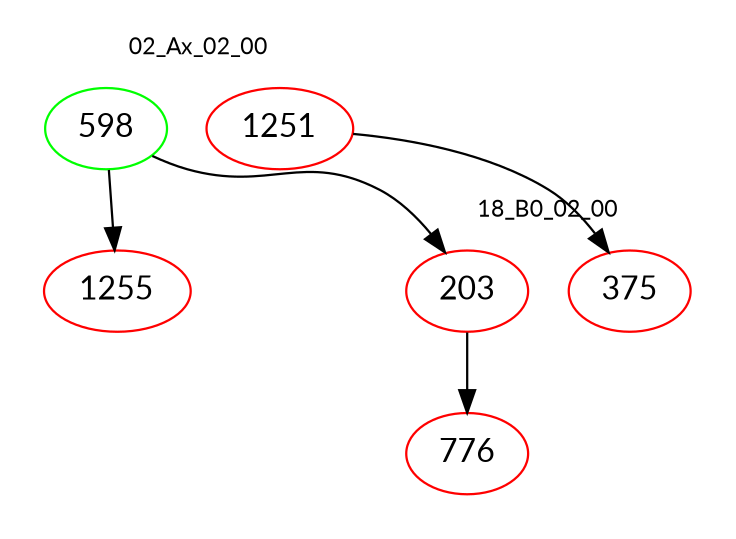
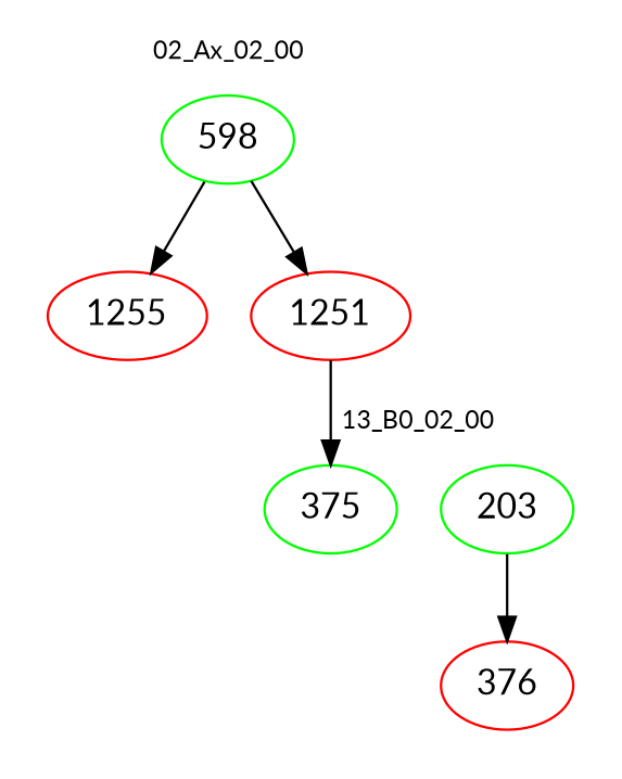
  digraph {
    fontname=Lato
    node [color=red fontname=Lato]
    edge [color=black fontname=Lato]
    n1 [color=green label=598]
    n2 [label=1255]
    n3 [label=1251]
-   n4 [label=203]
-   n5 [label=375]
-   n6 [label=776]
+   n4 [color=green label=203]
+   n5 [color=green label=375]
+   n6 [label=376]
    subgraph cluster_1 {
      color=white
      fontsize=10
      label="02_Ax_02_00"
      n1
      n2
      n3
    }
    subgraph cluster_2 {
      color=white
      fontsize=10
-     label="18_B0_02_00"
+     label="13_B0_02_00"
      n4
      n5
      n6
    }
    n1 -> n2
-   n1 -> n4
+   n1 -> n3
    n3 -> n5
    n4 -> n6
  }
